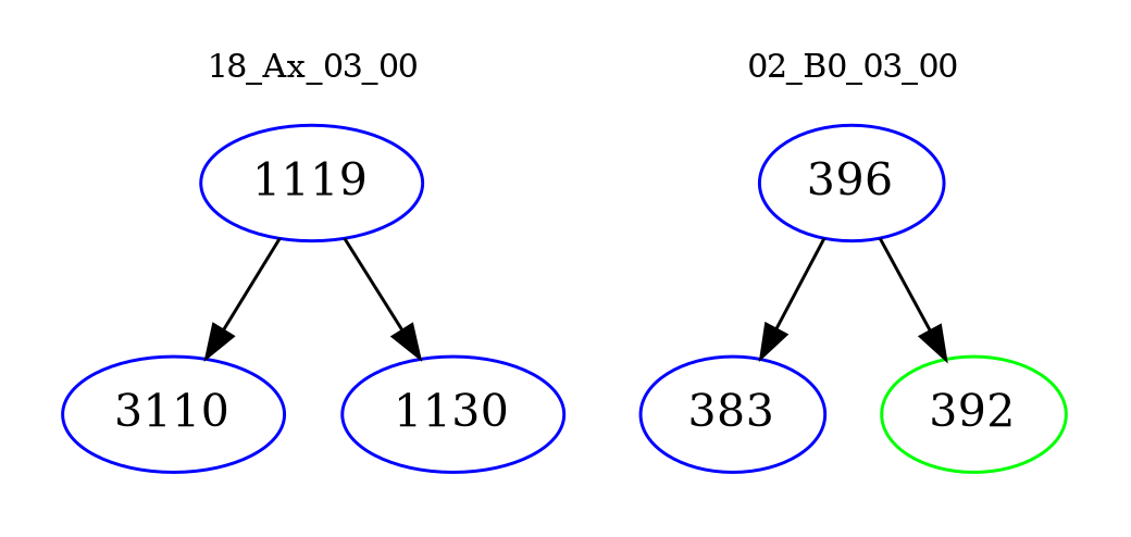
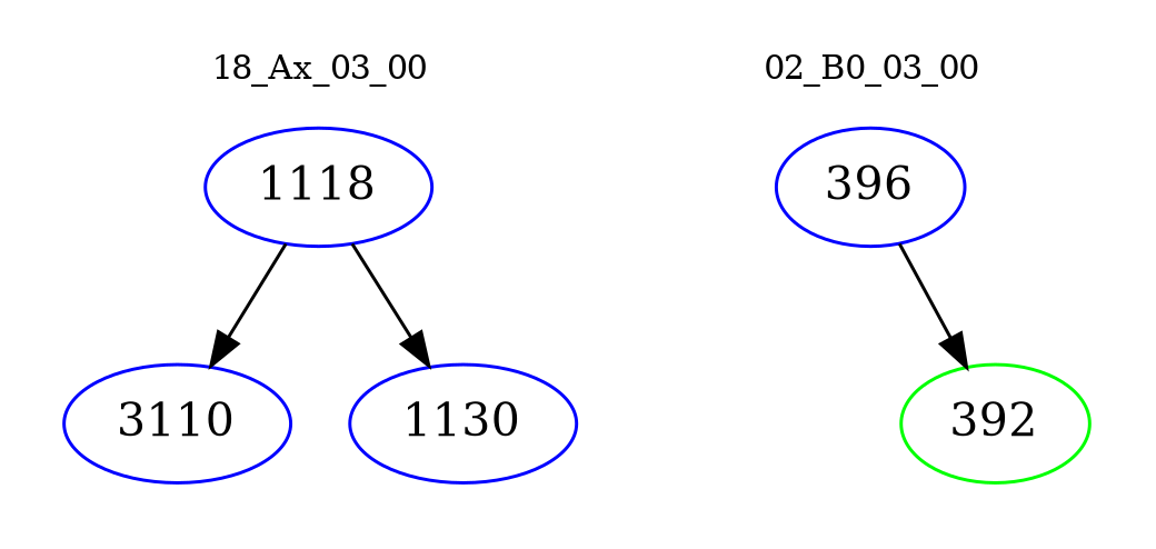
  digraph {
    node [color=blue]
    edge [color=black]
-   n1 [label=1119]
+   n1 [label=1118]
    n2 [label=3110]
    n3 [label=1130]
    n4 [label=396]
-   n5 [label=383]
    n6 [color=green label=392]
    subgraph cluster_1 {
      color=white
      fontsize=10
      label="18_Ax_03_00"
      n1
      n2
      n3
    }
    subgraph cluster_2 {
      color=white
      fontsize=10
      label="02_B0_03_00"
      n4
-     n5
      n6
    }
    n1 -> n2
    n1 -> n3
-   n4 -> n5
    n4 -> n6
  }
